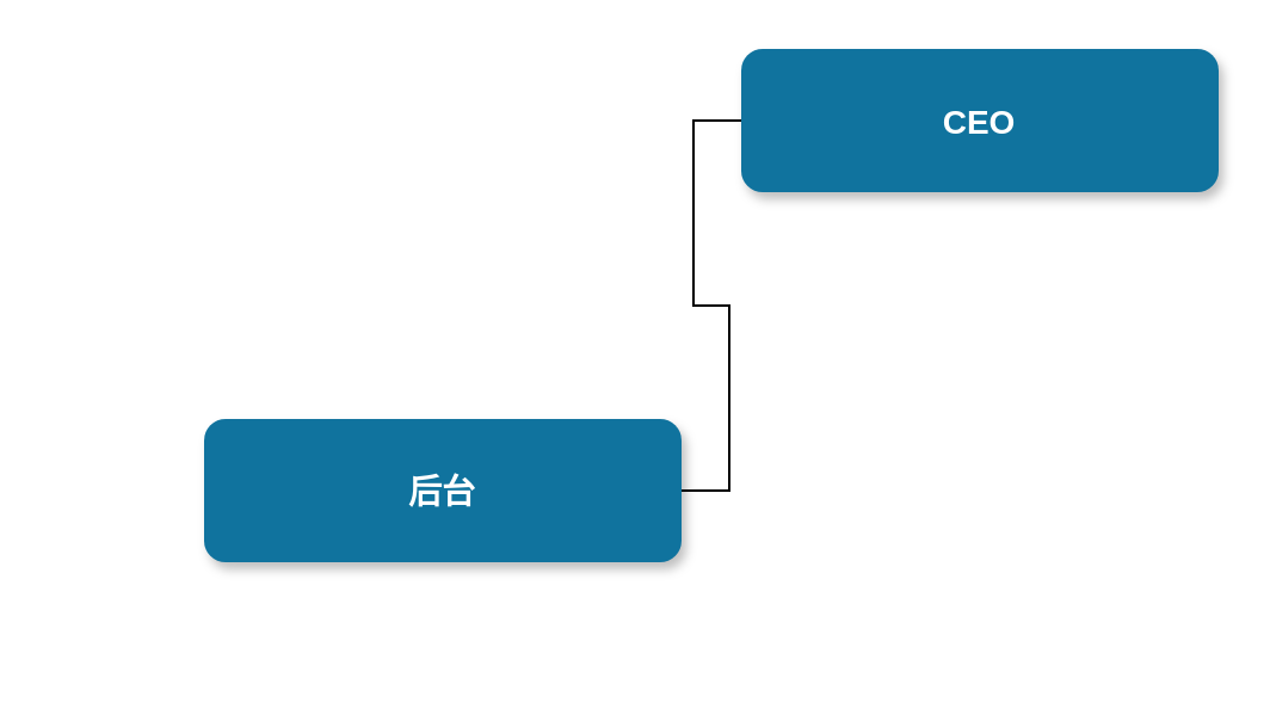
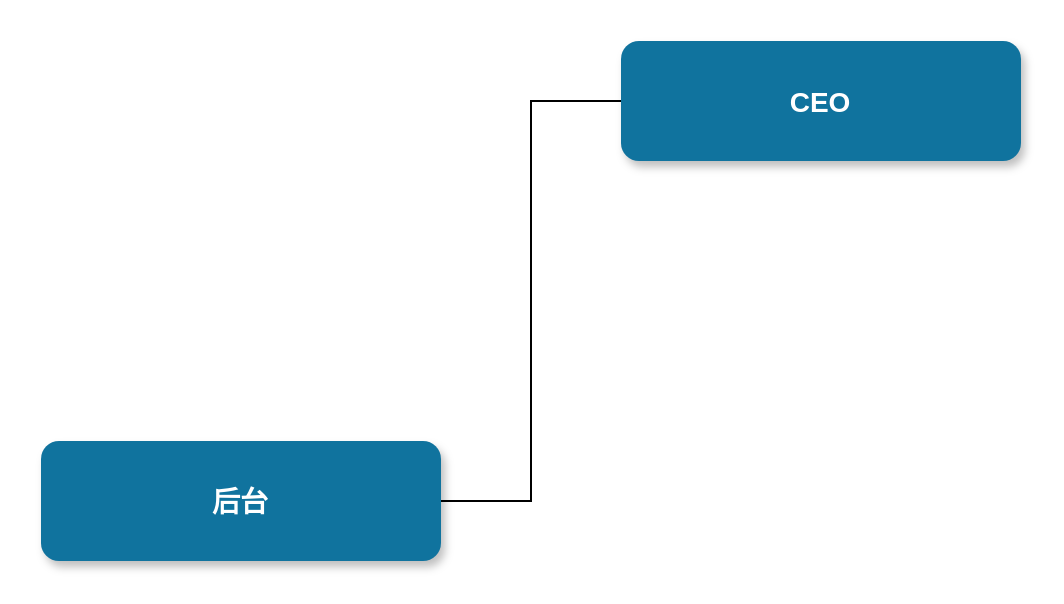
  <mxCell id="0" />
  <mxCell id="1" parent="0" />
  <mxCell id="2" style="edgeStyle=orthogonalEdgeStyle;rounded=0;orthogonalLoop=1;jettySize=auto;html=1;entryX=0;entryY=0.5;entryDx=0;entryDy=0;endArrow=none;" edge="1" parent="1" source="3" target="4"><mxGeometry relative="1" as="geometry" /></mxCell>
- <mxCell id="3" value="后台" style="rounded=1;fillColor=#10739E;strokeColor=none;shadow=1;gradientColor=none;fontStyle=1;fontColor=#FFFFFF;fontSize=14;" parent="1" vertex="1"><mxGeometry x="85" y="175" width="200" height="60" as="geometry" /></mxCell>
+ <mxCell id="3" value="后台" style="rounded=1;fillColor=#10739E;strokeColor=none;shadow=1;gradientColor=none;fontStyle=1;fontColor=#FFFFFF;fontSize=14;" parent="1" vertex="1"><mxGeometry x="20" y="220" width="200" height="60" as="geometry" /></mxCell>
  <mxCell id="4" value="CEO" style="rounded=1;fillColor=#10739E;strokeColor=none;shadow=1;gradientColor=none;fontStyle=1;fontColor=#FFFFFF;fontSize=14;" vertex="1" parent="1"><mxGeometry x="310" y="20" width="200" height="60" as="geometry" /></mxCell>
